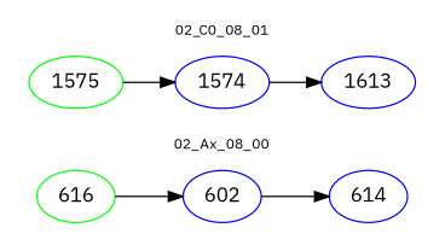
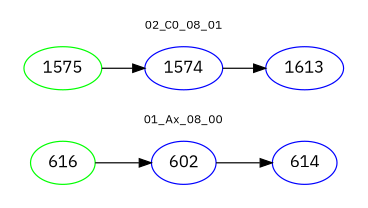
  digraph {
    fontname="IBM Plex Sans"
    rankdir=LR
    node [color=blue fontname="IBM Plex Sans"]
    edge [color=black fontname="IBM Plex Sans"]
    n1 [color=green label=616]
    n2 [label=602]
    n3 [label=614]
    n4 [color=green label=1575]
    n5 [label=1574]
    n6 [label=1613]
    subgraph cluster_1 {
      color=white
      fontsize=10
-     label="02_Ax_08_00"
+     label="01_Ax_08_00"
      n1
      n2
      n3
    }
    subgraph cluster_2 {
      color=white
      fontsize=10
      label="02_C0_08_01"
      n4
      n5
      n6
    }
    n1 -> n2
    n2 -> n3
    n4 -> n5
    n5 -> n6
  }
